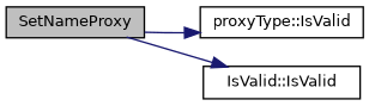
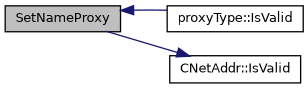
  digraph {
    rankdir=LR
    node [color=black fillcolor=white fontname=Helvetica fontsize=10 shape=record style=filled]
    edge [color=midnightblue fontname=Helvetica fontsize=10 labelfontname=Helvetica labelfontsize=10 style=solid]
    n1 [fillcolor=grey75 fontcolor=black height=0.2 label=SetNameProxy width=0.4]
    n2 [height=0.2 label="proxyType::IsValid" width=0.4]
-   n3 [height=0.2 label="IsValid::IsValid" width=0.4]
-   n1 -> n2
+   n3 [height=0.2 label="CNetAddr::IsValid" width=0.4]
+   n2 -> n1
    n1 -> n3
  }
